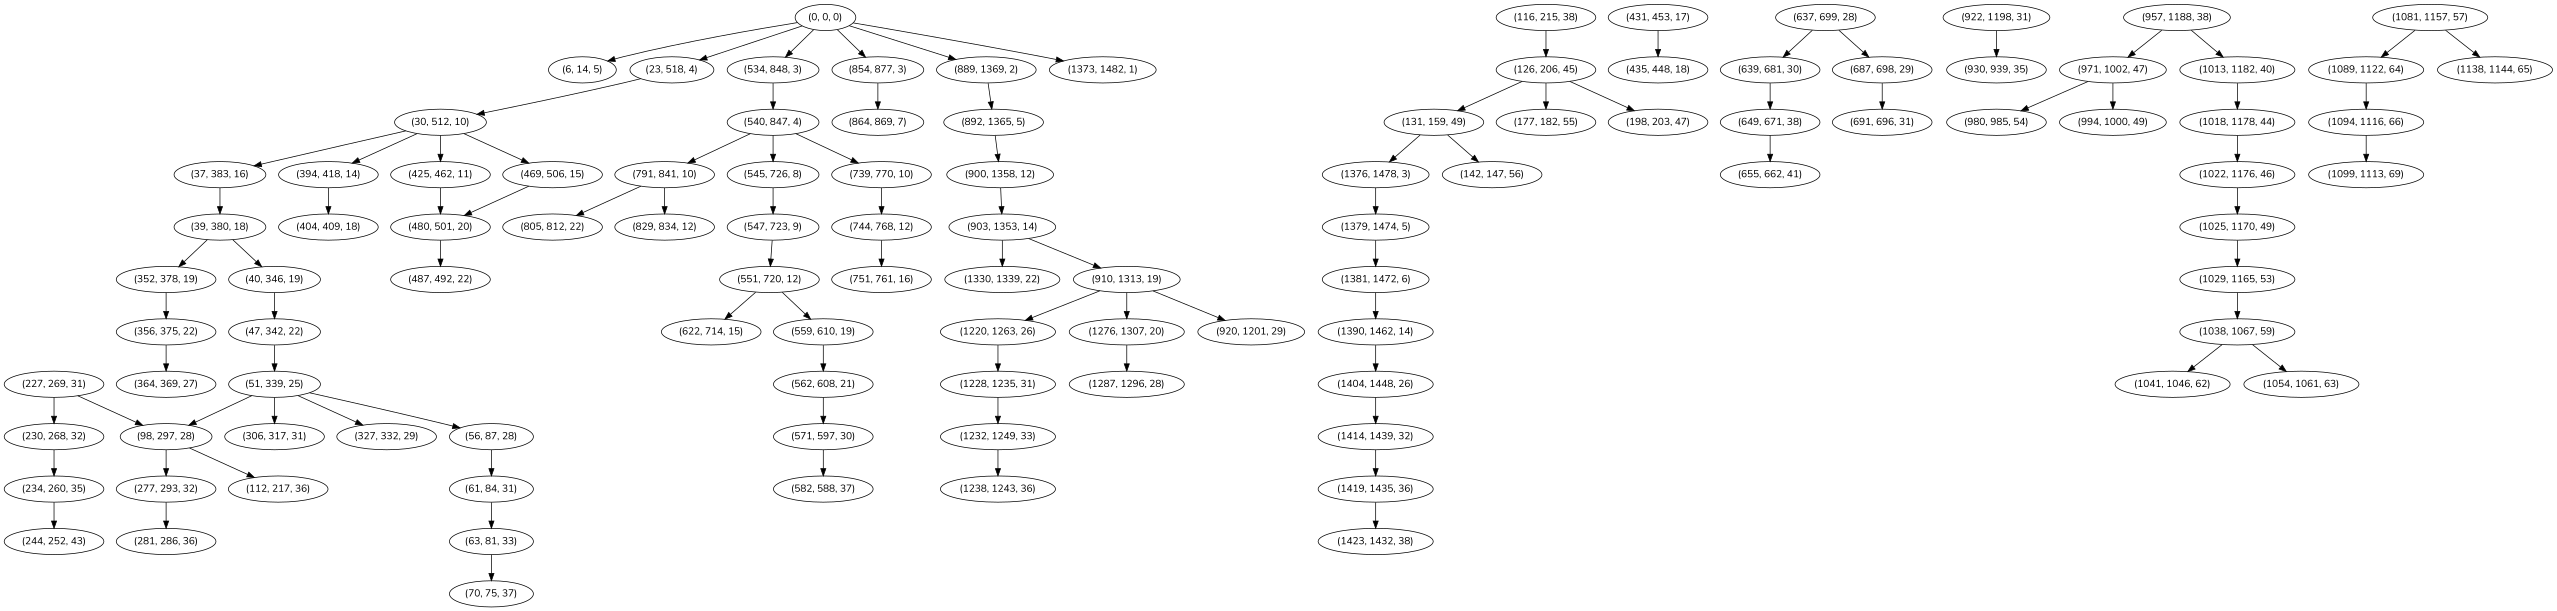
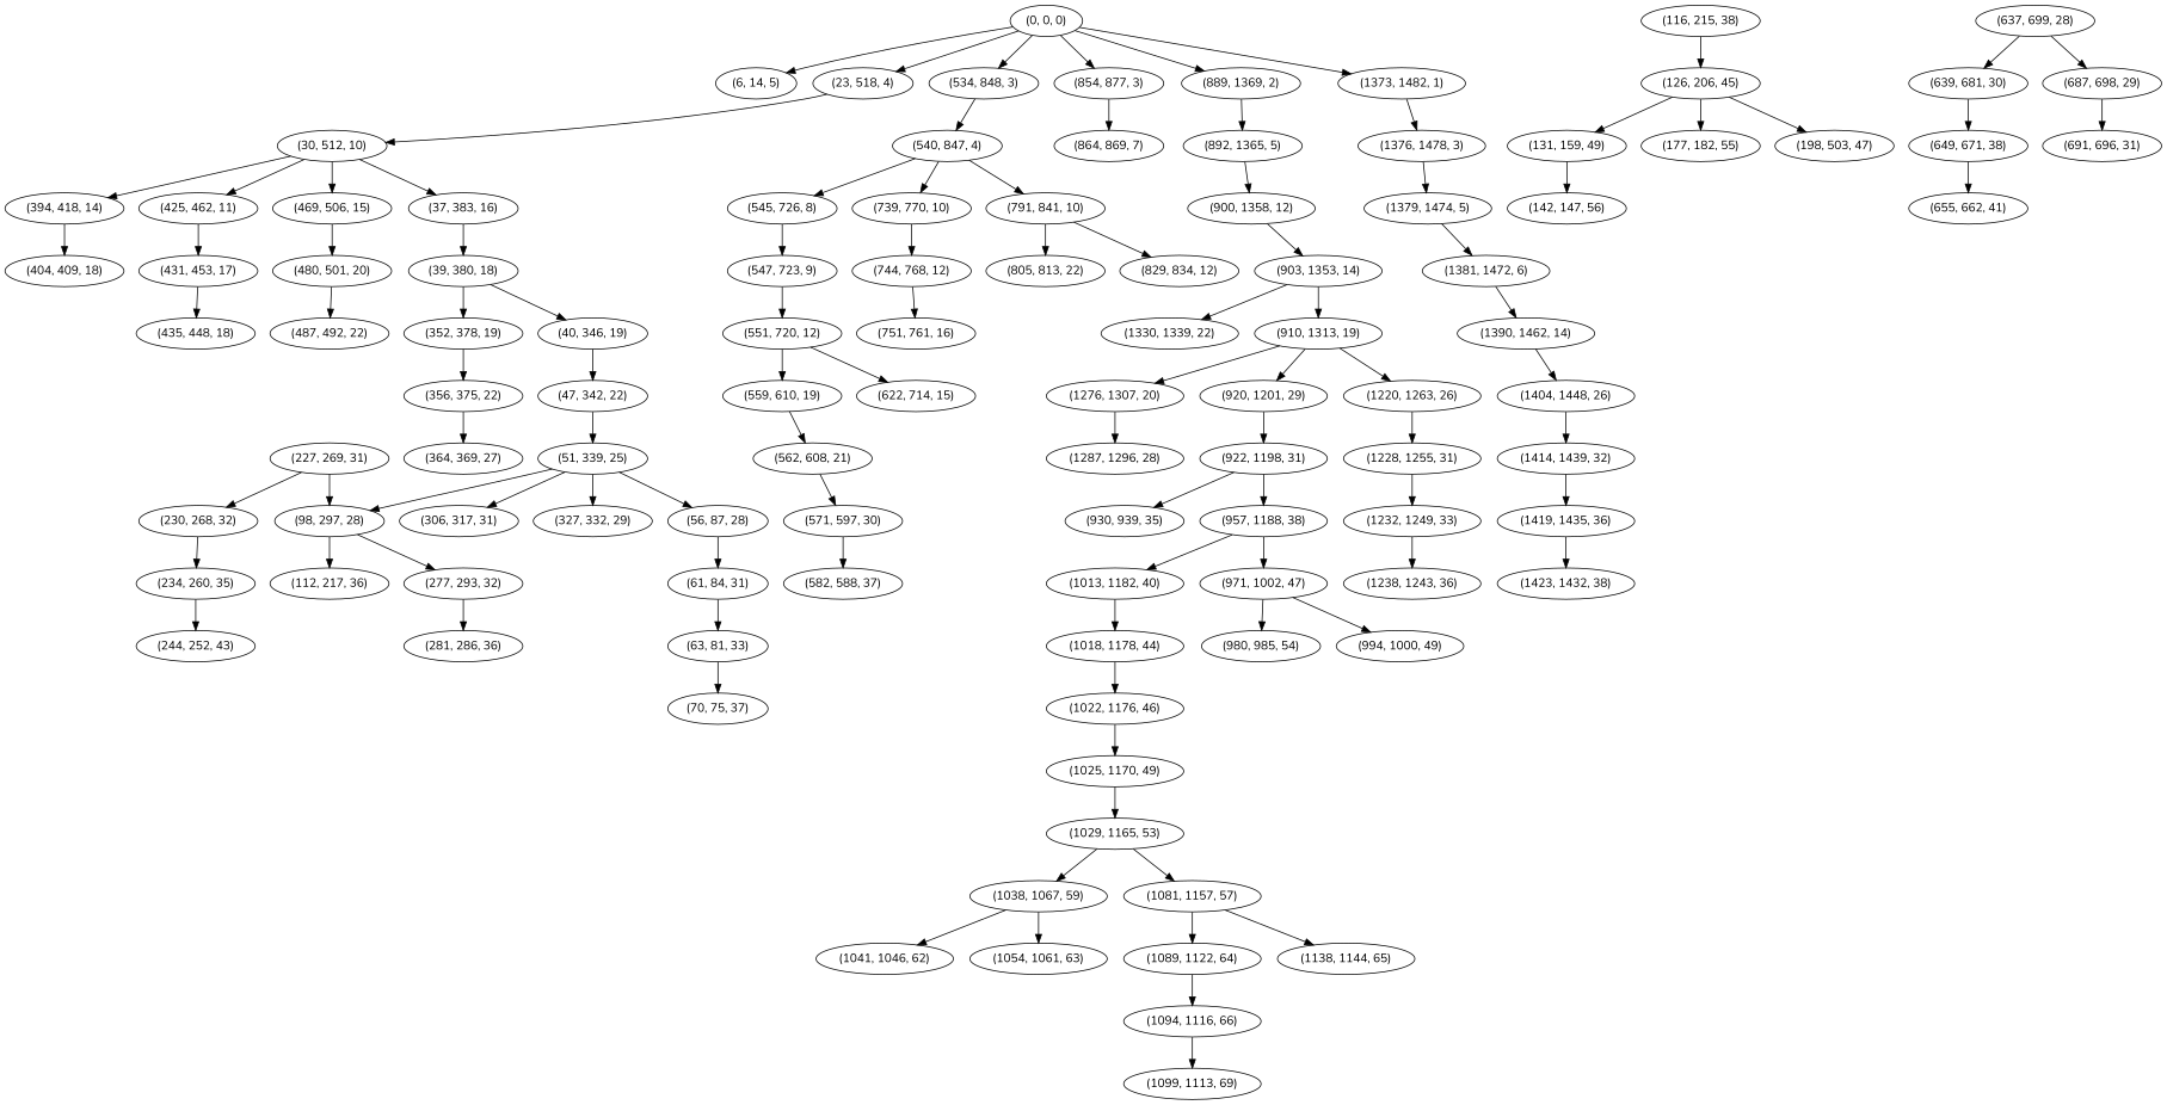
  digraph {
    fontname=Nunito
    node [fontname=Nunito]
    edge [fontname=Nunito]
    "(0, 0, 0)"
    "(6, 14, 5)"
    "(23, 518, 4)"
    "(534, 848, 3)"
    "(854, 877, 3)"
    "(889, 1369, 2)"
    "(1373, 1482, 1)"
    "(30, 512, 10)"
    "(540, 847, 4)"
    "(864, 869, 7)"
    "(892, 1365, 5)"
    "(1376, 1478, 3)"
    "(37, 383, 16)"
    "(394, 418, 14)"
    "(425, 462, 11)"
    "(469, 506, 15)"
    "(39, 380, 18)"
    "(404, 409, 18)"
    "(431, 453, 17)"
    "(480, 501, 20)"
    "(40, 346, 19)"
    "(352, 378, 19)"
    "(47, 342, 22)"
    "(356, 375, 22)"
    "(51, 339, 25)"
    "(56, 87, 28)"
    "(98, 297, 28)"
    "(306, 317, 31)"
    "(327, 332, 29)"
    "(61, 84, 31)"
    "(112, 217, 36)"
    "(277, 293, 32)"
    "(63, 81, 33)"
    "(70, 75, 37)"
    "(227, 269, 31)"
    "(230, 268, 32)"
    "(281, 286, 36)"
    "(116, 215, 38)"
    "(126, 206, 45)"
    "(131, 159, 49)"
    "(177, 182, 55)"
-   "(198, 203, 47)"
+   "(198, 203, 47)" [label="(198, 503, 47)"]
    "(142, 147, 56)"
    "(234, 260, 35)"
    "(244, 252, 43)"
    "(364, 369, 27)"
    "(435, 448, 18)"
    "(487, 492, 22)"
    "(545, 726, 8)"
    "(739, 770, 10)"
    "(791, 841, 10)"
    "(547, 723, 9)"
    "(744, 768, 12)"
-   "(805, 813, 22)" [label="(805, 812, 22)"]
+   "(805, 813, 22)"
    "(829, 834, 12)"
    "(551, 720, 12)"
    "(559, 610, 19)"
    "(622, 714, 15)"
    "(562, 608, 21)"
    "(571, 597, 30)"
    "(582, 588, 37)"
    "(637, 699, 28)"
    "(639, 681, 30)"
    "(687, 698, 29)"
    "(649, 671, 38)"
    "(691, 696, 31)"
    "(655, 662, 41)"
    "(751, 761, 16)"
    "(900, 1358, 12)"
    "(903, 1353, 14)"
    "(910, 1313, 19)"
    "(1330, 1339, 22)"
    "(920, 1201, 29)"
    "(1220, 1263, 26)"
    "(1276, 1307, 20)"
    "(922, 1198, 31)"
-   "(1228, 1255, 31)" [label="(1228, 1235, 31)"]
+   "(1228, 1255, 31)"
    "(1287, 1296, 28)"
    "(930, 939, 35)"
    "(957, 1188, 38)"
    "(971, 1002, 47)"
    "(1013, 1182, 40)"
    "(980, 985, 54)"
    "(994, 1000, 49)"
    "(1018, 1178, 44)"
    "(1022, 1176, 46)"
    "(1025, 1170, 49)"
    "(1029, 1165, 53)"
    "(1038, 1067, 59)"
    "(1081, 1157, 57)"
    "(1041, 1046, 62)"
    "(1054, 1061, 63)"
    "(1089, 1122, 64)"
    "(1138, 1144, 65)"
    "(1094, 1116, 66)"
    "(1099, 1113, 69)"
    "(1232, 1249, 33)"
    "(1238, 1243, 36)"
    "(1379, 1474, 5)"
    "(1381, 1472, 6)"
    "(1390, 1462, 14)"
    "(1404, 1448, 26)"
    "(1414, 1439, 32)"
    "(1419, 1435, 36)"
    "(1423, 1432, 38)"
    "(0, 0, 0)" -> "(6, 14, 5)"
    "(0, 0, 0)" -> "(23, 518, 4)"
    "(0, 0, 0)" -> "(534, 848, 3)"
    "(0, 0, 0)" -> "(854, 877, 3)"
    "(0, 0, 0)" -> "(889, 1369, 2)"
    "(0, 0, 0)" -> "(1373, 1482, 1)"
    "(23, 518, 4)" -> "(30, 512, 10)"
    "(534, 848, 3)" -> "(540, 847, 4)"
    "(854, 877, 3)" -> "(864, 869, 7)"
    "(889, 1369, 2)" -> "(892, 1365, 5)"
-   "(131, 159, 49)" -> "(1376, 1478, 3)"
+   "(1373, 1482, 1)" -> "(1376, 1478, 3)"
    "(30, 512, 10)" -> "(37, 383, 16)"
    "(30, 512, 10)" -> "(394, 418, 14)"
    "(30, 512, 10)" -> "(425, 462, 11)"
    "(30, 512, 10)" -> "(469, 506, 15)"
    "(540, 847, 4)" -> "(545, 726, 8)"
    "(540, 847, 4)" -> "(739, 770, 10)"
    "(540, 847, 4)" -> "(791, 841, 10)"
    "(892, 1365, 5)" -> "(900, 1358, 12)"
    "(1376, 1478, 3)" -> "(1379, 1474, 5)"
    "(37, 383, 16)" -> "(39, 380, 18)"
    "(394, 418, 14)" -> "(404, 409, 18)"
-   "(425, 462, 11)" -> "(480, 501, 20)"
+   "(425, 462, 11)" -> "(431, 453, 17)"
    "(469, 506, 15)" -> "(480, 501, 20)"
    "(39, 380, 18)" -> "(40, 346, 19)"
    "(39, 380, 18)" -> "(352, 378, 19)"
    "(431, 453, 17)" -> "(435, 448, 18)"
    "(480, 501, 20)" -> "(487, 492, 22)"
    "(40, 346, 19)" -> "(47, 342, 22)"
    "(352, 378, 19)" -> "(356, 375, 22)"
    "(47, 342, 22)" -> "(51, 339, 25)"
    "(356, 375, 22)" -> "(364, 369, 27)"
    "(51, 339, 25)" -> "(56, 87, 28)"
    "(51, 339, 25)" -> "(98, 297, 28)"
    "(51, 339, 25)" -> "(306, 317, 31)"
    "(51, 339, 25)" -> "(327, 332, 29)"
    "(56, 87, 28)" -> "(61, 84, 31)"
    "(98, 297, 28)" -> "(112, 217, 36)"
    "(98, 297, 28)" -> "(277, 293, 32)"
    "(61, 84, 31)" -> "(63, 81, 33)"
    "(277, 293, 32)" -> "(281, 286, 36)"
    "(63, 81, 33)" -> "(70, 75, 37)"
    "(227, 269, 31)" -> "(98, 297, 28)"
    "(227, 269, 31)" -> "(230, 268, 32)"
    "(230, 268, 32)" -> "(234, 260, 35)"
    "(116, 215, 38)" -> "(126, 206, 45)"
    "(126, 206, 45)" -> "(131, 159, 49)"
    "(126, 206, 45)" -> "(177, 182, 55)"
    "(126, 206, 45)" -> "(198, 203, 47)"
    "(131, 159, 49)" -> "(142, 147, 56)"
    "(234, 260, 35)" -> "(244, 252, 43)"
    "(545, 726, 8)" -> "(547, 723, 9)"
    "(739, 770, 10)" -> "(744, 768, 12)"
    "(791, 841, 10)" -> "(805, 813, 22)"
    "(791, 841, 10)" -> "(829, 834, 12)"
    "(547, 723, 9)" -> "(551, 720, 12)"
    "(744, 768, 12)" -> "(751, 761, 16)"
    "(551, 720, 12)" -> "(559, 610, 19)"
    "(551, 720, 12)" -> "(622, 714, 15)"
    "(559, 610, 19)" -> "(562, 608, 21)"
    "(562, 608, 21)" -> "(571, 597, 30)"
    "(571, 597, 30)" -> "(582, 588, 37)"
    "(637, 699, 28)" -> "(639, 681, 30)"
    "(637, 699, 28)" -> "(687, 698, 29)"
    "(639, 681, 30)" -> "(649, 671, 38)"
    "(687, 698, 29)" -> "(691, 696, 31)"
    "(649, 671, 38)" -> "(655, 662, 41)"
    "(900, 1358, 12)" -> "(903, 1353, 14)"
    "(903, 1353, 14)" -> "(910, 1313, 19)"
    "(903, 1353, 14)" -> "(1330, 1339, 22)"
    "(910, 1313, 19)" -> "(920, 1201, 29)"
    "(910, 1313, 19)" -> "(1220, 1263, 26)"
    "(910, 1313, 19)" -> "(1276, 1307, 20)"
+   "(920, 1201, 29)" -> "(922, 1198, 31)"
    "(1220, 1263, 26)" -> "(1228, 1255, 31)"
    "(1276, 1307, 20)" -> "(1287, 1296, 28)"
    "(922, 1198, 31)" -> "(930, 939, 35)"
+   "(922, 1198, 31)" -> "(957, 1188, 38)"
    "(1228, 1255, 31)" -> "(1232, 1249, 33)"
    "(957, 1188, 38)" -> "(971, 1002, 47)"
    "(957, 1188, 38)" -> "(1013, 1182, 40)"
    "(971, 1002, 47)" -> "(980, 985, 54)"
    "(971, 1002, 47)" -> "(994, 1000, 49)"
    "(1013, 1182, 40)" -> "(1018, 1178, 44)"
    "(1018, 1178, 44)" -> "(1022, 1176, 46)"
    "(1022, 1176, 46)" -> "(1025, 1170, 49)"
    "(1025, 1170, 49)" -> "(1029, 1165, 53)"
    "(1029, 1165, 53)" -> "(1038, 1067, 59)"
+   "(1029, 1165, 53)" -> "(1081, 1157, 57)"
    "(1038, 1067, 59)" -> "(1041, 1046, 62)"
    "(1038, 1067, 59)" -> "(1054, 1061, 63)"
    "(1081, 1157, 57)" -> "(1089, 1122, 64)"
    "(1081, 1157, 57)" -> "(1138, 1144, 65)"
    "(1089, 1122, 64)" -> "(1094, 1116, 66)"
    "(1094, 1116, 66)" -> "(1099, 1113, 69)"
    "(1232, 1249, 33)" -> "(1238, 1243, 36)"
    "(1379, 1474, 5)" -> "(1381, 1472, 6)"
    "(1381, 1472, 6)" -> "(1390, 1462, 14)"
    "(1390, 1462, 14)" -> "(1404, 1448, 26)"
    "(1404, 1448, 26)" -> "(1414, 1439, 32)"
    "(1414, 1439, 32)" -> "(1419, 1435, 36)"
    "(1419, 1435, 36)" -> "(1423, 1432, 38)"
  }
